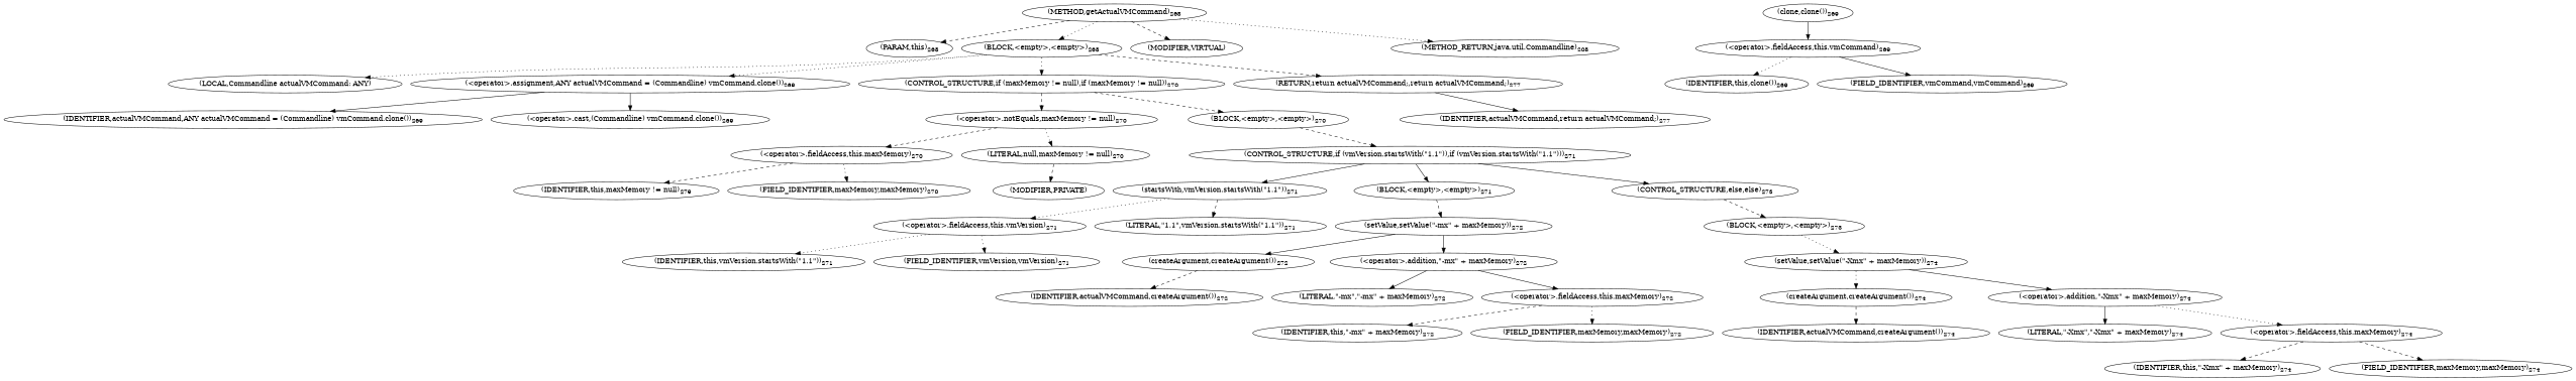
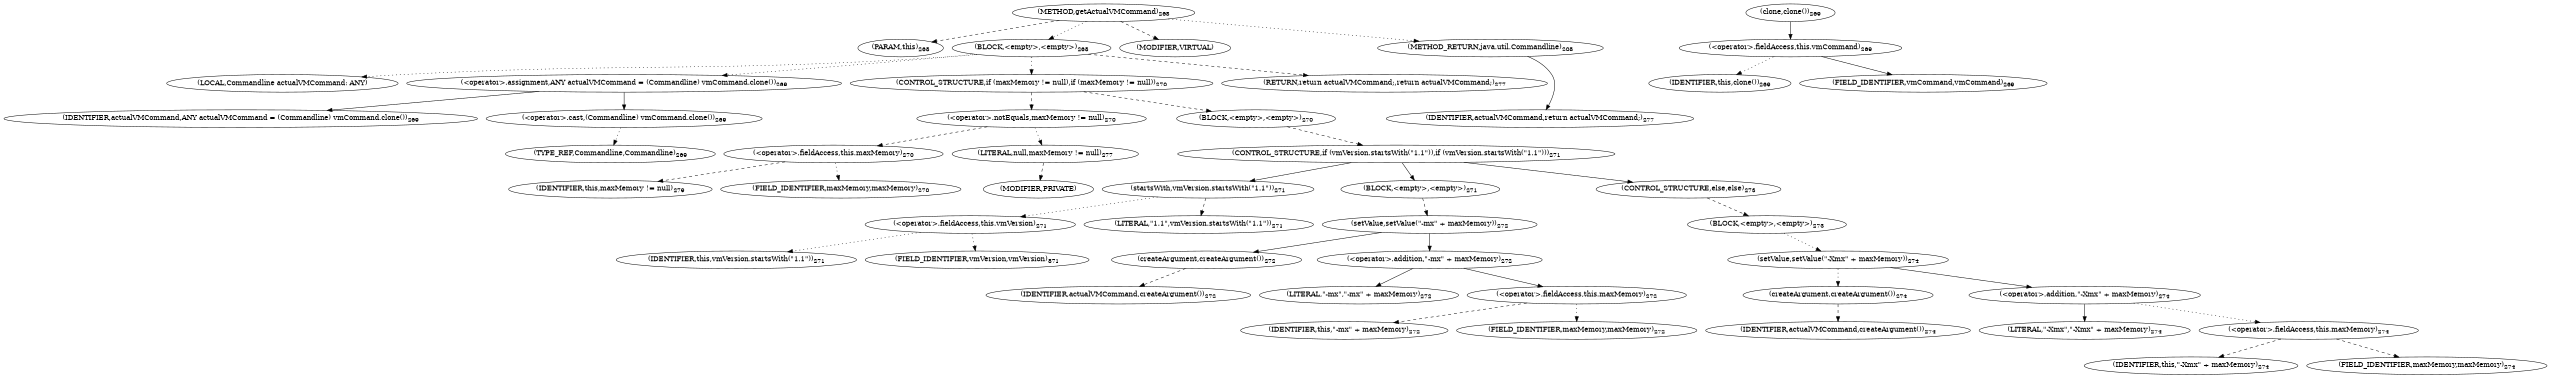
  digraph {
    edge [style=dashed]
    n1 [label=<(METHOD,getActualVMCommand)<SUB>268</SUB>>]
    n2 [label=<(PARAM,this)<SUB>268</SUB>>]
    n3 [label=<(BLOCK,&lt;empty&gt;,&lt;empty&gt;)<SUB>268</SUB>>]
    n4 [label=<(MODIFIER,VIRTUAL)>]
    n5 [label=<(METHOD_RETURN,java.util.Commandline)<SUB>208</SUB>>]
    n6 [label=<(LOCAL,Commandline actualVMCommand: ANY)>]
    n7 [label=<(&lt;operator&gt;.assignment,ANY actualVMCommand = (Commandline) vmCommand.clone())<SUB>269</SUB>>]
    n8 [label=<(CONTROL_STRUCTURE,if (maxMemory != null),if (maxMemory != null))<SUB>270</SUB>>]
    n9 [label=<(RETURN,return actualVMCommand;,return actualVMCommand;)<SUB>277</SUB>>]
    n10 [label=<(MODIFIER,PRIVATE)>]
    n11 [label=<(IDENTIFIER,actualVMCommand,ANY actualVMCommand = (Commandline) vmCommand.clone())<SUB>269</SUB>>]
    n12 [label=<(&lt;operator&gt;.cast,(Commandline) vmCommand.clone())<SUB>269</SUB>>]
    n13 [label=<(&lt;operator&gt;.notEquals,maxMemory != null)<SUB>270</SUB>>]
    n14 [label=<(BLOCK,&lt;empty&gt;,&lt;empty&gt;)<SUB>270</SUB>>]
    n15 [label=<(IDENTIFIER,actualVMCommand,return actualVMCommand;)<SUB>277</SUB>>]
+   n16 [label=<(TYPE_REF,Commandline,Commandline)<SUB>269</SUB>>]
    n17 [label=<(clone,clone())<SUB>269</SUB>>]
    n18 [label=<(&lt;operator&gt;.fieldAccess,this.vmCommand)<SUB>269</SUB>>]
    n19 [label=<(IDENTIFIER,this,clone())<SUB>269</SUB>>]
    n20 [label=<(FIELD_IDENTIFIER,vmCommand,vmCommand)<SUB>269</SUB>>]
    n21 [label=<(&lt;operator&gt;.fieldAccess,this.maxMemory)<SUB>270</SUB>>]
-   n22 [label=<(LITERAL,null,maxMemory != null)<SUB>270</SUB>>]
+   n22 [label=<(LITERAL,null,maxMemory != null)<SUB>277</SUB>>]
    n23 [label=<(CONTROL_STRUCTURE,if (vmVersion.startsWith(&quot;1.1&quot;)),if (vmVersion.startsWith(&quot;1.1&quot;)))<SUB>271</SUB>>]
    n24 [label=<(IDENTIFIER,this,maxMemory != null)<SUB>279</SUB>>]
    n25 [label=<(FIELD_IDENTIFIER,maxMemory,maxMemory)<SUB>270</SUB>>]
    n26 [label=<(startsWith,vmVersion.startsWith(&quot;1.1&quot;))<SUB>271</SUB>>]
    n27 [label=<(BLOCK,&lt;empty&gt;,&lt;empty&gt;)<SUB>271</SUB>>]
    n28 [label=<(CONTROL_STRUCTURE,else,else)<SUB>273</SUB>>]
    n29 [label=<(&lt;operator&gt;.fieldAccess,this.vmVersion)<SUB>271</SUB>>]
    n30 [label=<(LITERAL,&quot;1.1&quot;,vmVersion.startsWith(&quot;1.1&quot;))<SUB>271</SUB>>]
    n31 [label=<(setValue,setValue(&quot;-mx&quot; + maxMemory))<SUB>272</SUB>>]
    n32 [label=<(BLOCK,&lt;empty&gt;,&lt;empty&gt;)<SUB>273</SUB>>]
    n33 [label=<(IDENTIFIER,this,vmVersion.startsWith(&quot;1.1&quot;))<SUB>271</SUB>>]
-   n34 [label=<(FIELD_IDENTIFIER,vmVersion,vmVersion)<SUB>271</SUB>>]
+   n34 [label=<(FIELD_IDENTIFIER,vmVersion,vmVersion)<SUB>871</SUB>>]
    n35 [label=<(createArgument,createArgument())<SUB>272</SUB>>]
    n36 [label=<(&lt;operator&gt;.addition,&quot;-mx&quot; + maxMemory)<SUB>272</SUB>>]
    n37 [label=<(IDENTIFIER,actualVMCommand,createArgument())<SUB>272</SUB>>]
    n38 [label=<(LITERAL,&quot;-mx&quot;,&quot;-mx&quot; + maxMemory)<SUB>272</SUB>>]
    n39 [label=<(&lt;operator&gt;.fieldAccess,this.maxMemory)<SUB>272</SUB>>]
    n40 [label=<(IDENTIFIER,this,&quot;-mx&quot; + maxMemory)<SUB>272</SUB>>]
    n41 [label=<(FIELD_IDENTIFIER,maxMemory,maxMemory)<SUB>272</SUB>>]
    n42 [label=<(setValue,setValue(&quot;-Xmx&quot; + maxMemory))<SUB>274</SUB>>]
    n43 [label=<(createArgument,createArgument())<SUB>274</SUB>>]
    n44 [label=<(&lt;operator&gt;.addition,&quot;-Xmx&quot; + maxMemory)<SUB>274</SUB>>]
    n45 [label=<(IDENTIFIER,actualVMCommand,createArgument())<SUB>274</SUB>>]
    n46 [label=<(LITERAL,&quot;-Xmx&quot;,&quot;-Xmx&quot; + maxMemory)<SUB>274</SUB>>]
    n47 [label=<(&lt;operator&gt;.fieldAccess,this.maxMemory)<SUB>274</SUB>>]
    n48 [label=<(IDENTIFIER,this,&quot;-Xmx&quot; + maxMemory)<SUB>274</SUB>>]
    n49 [label=<(FIELD_IDENTIFIER,maxMemory,maxMemory)<SUB>274</SUB>>]
    n1 -> n2
    n1 -> n3 [style=dotted]
    n1 -> n4
    n1 -> n5 [style=dotted]
    n3 -> n6 [style=dotted]
    n3 -> n7 [style=dotted]
    n3 -> n8 [style=dotted]
    n3 -> n9
    n7 -> n11 [style=solid]
    n7 -> n12 [style=solid]
    n8 -> n13
    n8 -> n14
-   n9 -> n15 [style=solid]
+   n5 -> n15 [style=solid]
+   n12 -> n16 [style=dotted]
    n13 -> n21
    n13 -> n22 [style=dotted]
    n14 -> n23
    n17 -> n18 [style=solid]
    n18 -> n19 [style=dotted]
    n18 -> n20 [style=solid]
    n21 -> n24
    n21 -> n25 [style=dotted]
    n22 -> n10
    n23 -> n26 [style=solid]
    n23 -> n27 [style=solid]
    n23 -> n28 [style=solid]
    n26 -> n29 [style=dotted]
    n26 -> n30
    n27 -> n31
    n28 -> n32
    n29 -> n33 [style=dotted]
    n29 -> n34 [style=dotted]
    n31 -> n35 [style=solid]
    n31 -> n36 [style=solid]
    n32 -> n42 [style=dotted]
    n35 -> n37
    n36 -> n38 [style=solid]
    n36 -> n39 [style=solid]
    n39 -> n40
    n39 -> n41 [style=dotted]
    n42 -> n43 [style=dotted]
    n42 -> n44 [style=solid]
    n43 -> n45
    n44 -> n46 [style=solid]
    n44 -> n47 [style=dotted]
    n47 -> n48
    n47 -> n49
  }
